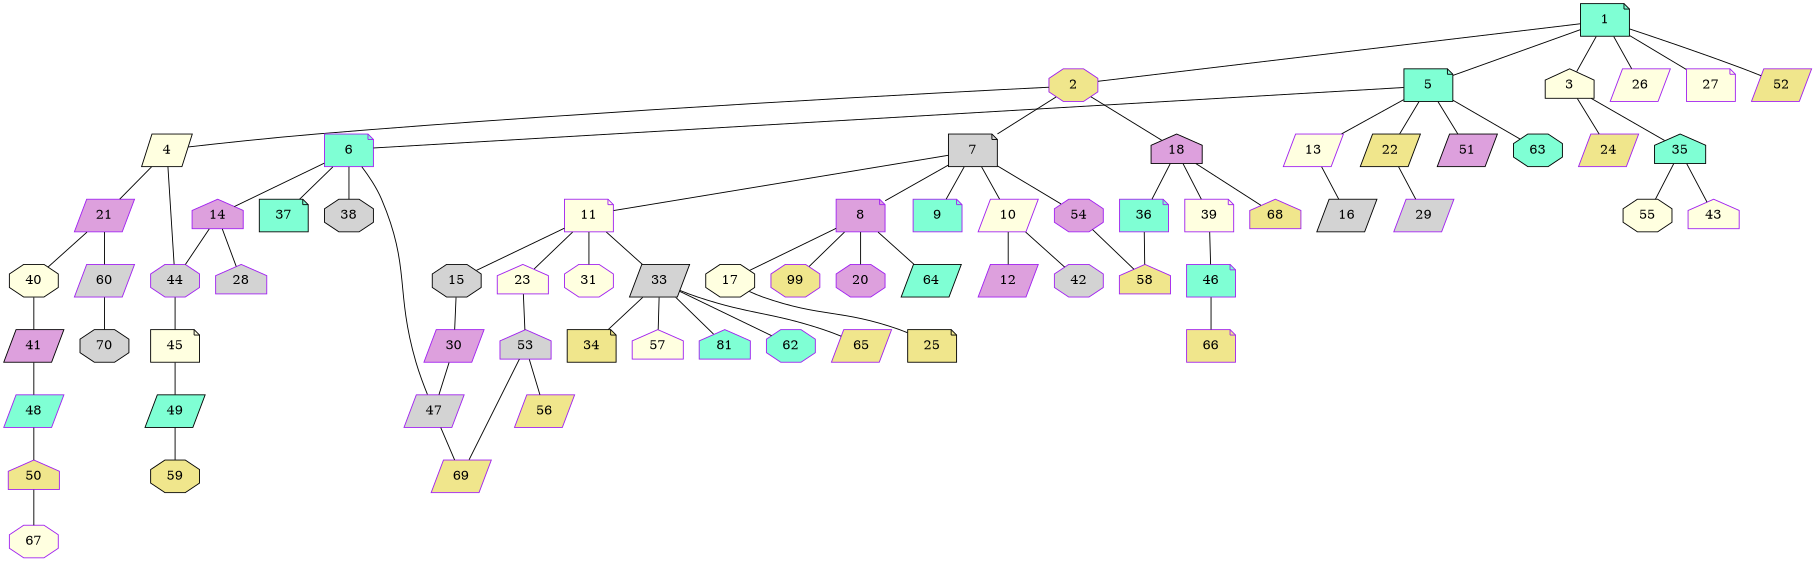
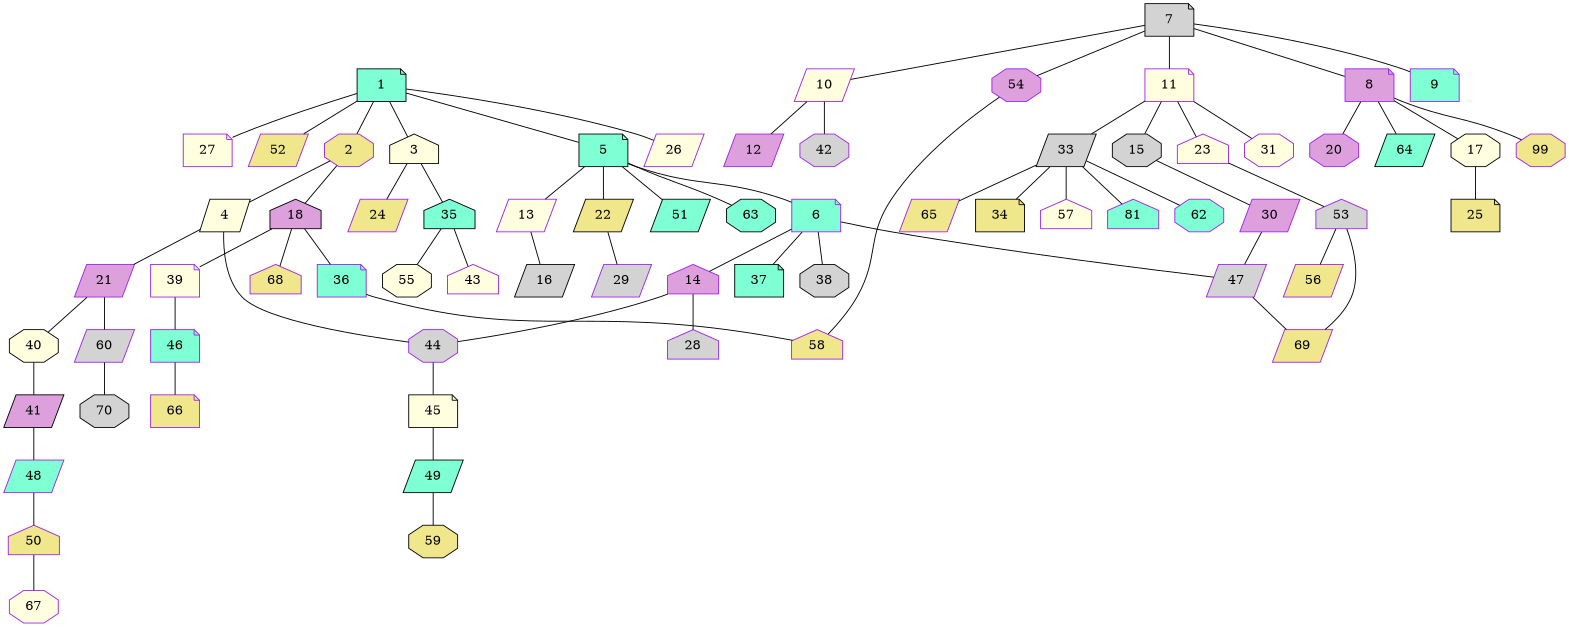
  graph {
    node [color=purple fillcolor=lightyellow shape=parallelogram style=filled]
    1 [color=black fillcolor=aquamarine shape=note]
    2 [fillcolor=khaki shape=octagon]
    3 [color=black shape=house]
    5 [color=black fillcolor=aquamarine shape=note]
    26
    27 [shape=note]
    52 [fillcolor=khaki]
    4 [color=black]
    7 [color=black fillcolor=lightgrey shape=note]
    18 [color=black fillcolor=plum shape=house]
    24 [fillcolor=khaki]
    35 [color=black fillcolor=aquamarine shape=house]
    6 [fillcolor=aquamarine shape=note]
    13
    22 [color=black fillcolor=khaki]
-   51 [color=black fillcolor=plum]
+   51 [color=black fillcolor=aquamarine]
    63 [color=black fillcolor=aquamarine shape=octagon]
    21 [fillcolor=plum]
    44 [fillcolor=lightgrey shape=octagon]
    8 [fillcolor=plum shape=note]
    9 [fillcolor=aquamarine shape=note]
    10
    11 [shape=note]
    54 [fillcolor=plum shape=octagon]
    36 [fillcolor=aquamarine shape=note]
    39 [shape=note]
    68 [fillcolor=khaki shape=house]
    55 [color=black shape=octagon]
    43 [shape=house]
    14 [fillcolor=plum shape=house]
    37 [color=black fillcolor=aquamarine shape=note]
    38 [color=black fillcolor=lightgrey shape=octagon]
    47 [fillcolor=lightgrey]
    16 [color=black fillcolor=lightgrey]
    29 [fillcolor=lightgrey]
    40 [color=black shape=octagon]
    60 [fillcolor=lightgrey]
    45 [color=black shape=note]
    17 [color=black shape=octagon]
    n40 [fillcolor=khaki label=99 shape=octagon]
    20 [fillcolor=plum shape=octagon]
    64 [color=black fillcolor=aquamarine]
    12 [fillcolor=plum]
    42 [fillcolor=lightgrey shape=octagon]
    15 [color=black fillcolor=lightgrey shape=octagon]
    23 [shape=house]
    31 [shape=octagon]
    33 [color=black fillcolor=lightgrey]
    58 [fillcolor=khaki shape=house]
    46 [fillcolor=aquamarine shape=note]
    41 [color=black fillcolor=plum]
    70 [color=black fillcolor=lightgrey shape=octagon]
    49 [color=black fillcolor=aquamarine]
    28 [fillcolor=lightgrey shape=house]
    69 [fillcolor=khaki]
    25 [color=black fillcolor=khaki shape=note]
    30 [fillcolor=plum]
    53 [fillcolor=lightgrey shape=house]
    34 [color=black fillcolor=khaki shape=note]
    57 [shape=house]
    n61 [fillcolor=aquamarine label=81 shape=house]
    62 [fillcolor=aquamarine shape=octagon]
    65 [fillcolor=khaki]
    56 [fillcolor=khaki]
    66 [fillcolor=khaki shape=note]
    48 [fillcolor=aquamarine]
    50 [fillcolor=khaki shape=house]
    67 [shape=octagon]
    59 [color=black fillcolor=khaki shape=octagon]
    1 -- 2
    1 -- 3
    1 -- 5
    1 -- 26
    1 -- 27
    1 -- 52
    2 -- 4
-   2 -- 7
    2 -- 18
    3 -- 24
    3 -- 35
    5 -- 6
    5 -- 13
    5 -- 22
    5 -- 51
    5 -- 63
    4 -- 21
    4 -- 44
    7 -- 8
    7 -- 9
    7 -- 10
    7 -- 11
    7 -- 54
    18 -- 36
    18 -- 39
    18 -- 68
    35 -- 55
    35 -- 43
    6 -- 14
    6 -- 37
    6 -- 38
    6 -- 47
    13 -- 16
    22 -- 29
    21 -- 40
    21 -- 60
    44 -- 45
    8 -- 17
    8 -- n40
    8 -- 20
    8 -- 64
    10 -- 12
    10 -- 42
    11 -- 15
    11 -- 23
    11 -- 31
    11 -- 33
    54 -- 58
    36 -- 58
    39 -- 46
    14 -- 44
    14 -- 28
    47 -- 69
    40 -- 41
    60 -- 70
    45 -- 49
    17 -- 25
    15 -- 30
    23 -- 53
    33 -- 34
    33 -- 57
    33 -- n61
    33 -- 62
    33 -- 65
    46 -- 66
    41 -- 48
    49 -- 59
    30 -- 47
    53 -- 69
    53 -- 56
    48 -- 50
    50 -- 67
  }
